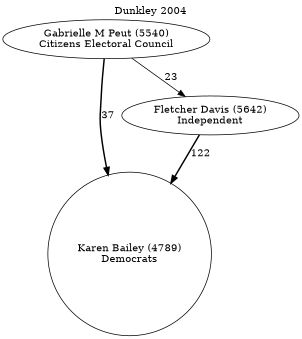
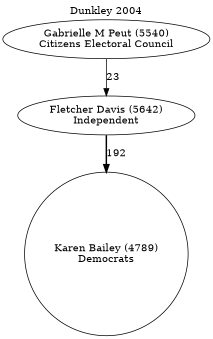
  digraph {
    label="Dunkley 2004"
    labelloc=t
    mclimit=10
    node [shape=ellipse]
    edge [style=bold]
    n1 [label="Karen Bailey (4789)\nDemocrats" shape=circle]
    n2 [label="Fletcher Davis (5642)\nIndependent"]
    n3 [label="Gabrielle M Peut (5540)\nCitizens Electoral Council"]
-   n2 -> n1 [label=122]
-   n3 -> n1 [label=37]
+   n2 -> n1 [label=192]
    n3 -> n2 [label=23 style=solid]
  }
